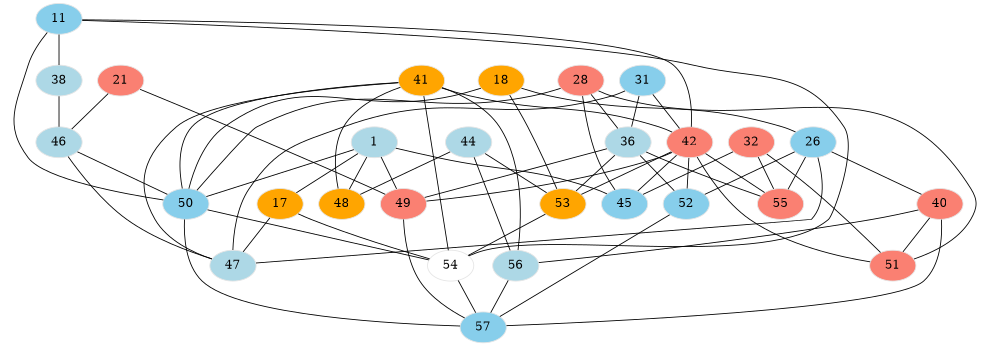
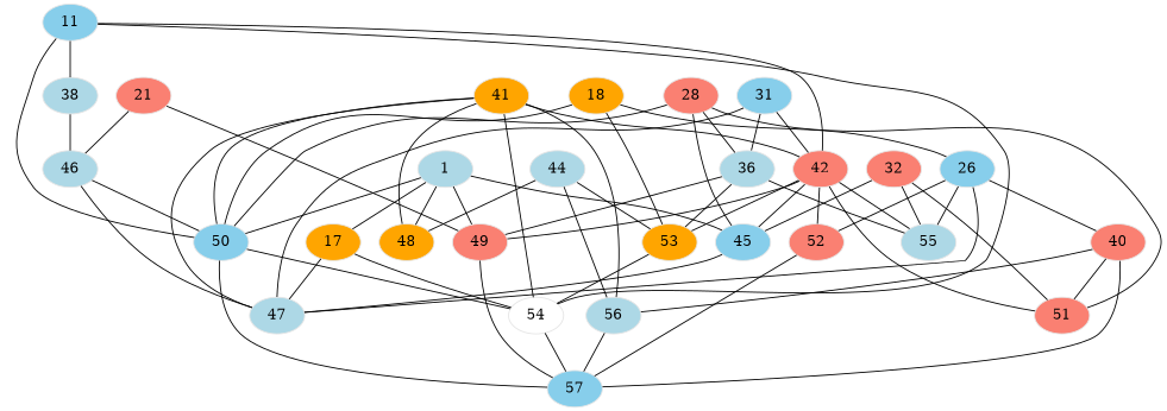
  graph {
    node [color=gray90 fillcolor=salmon style=filled]
    17 [fillcolor=orange]
    1 [fillcolor=lightblue]
    45 [fillcolor=skyblue]
    48 [fillcolor=orange super="+43"]
    49 [super="+2+9"]
    50 [fillcolor=skyblue super="+37+16"]
    54 [fillcolor=white super="+35"]
    47 [fillcolor=lightblue super="+19"]
    57 [fillcolor=skyblue super="+30"]
    11 [fillcolor=skyblue]
    38 [fillcolor=lightblue]
    42 [super="+7+5+22"]
    46 [fillcolor=lightblue]
    53 [fillcolor=orange super="+29"]
-   52 [fillcolor=skyblue]
-   55 [super="+12"]
+   52
+   55 [fillcolor=lightblue super="+12"]
    51 [super="+39"]
    26 [fillcolor=skyblue super="+8"]
    40
    18 [fillcolor=orange]
    21
    56 [fillcolor=lightblue super="+25"]
    36 [fillcolor=lightblue super="+33+24"]
    28
    31 [fillcolor=skyblue]
    32
    41 [fillcolor=orange super="+27+15+23"]
    44 [fillcolor=lightblue]
    17 -- 54 [weight=2]
    17 -- 47 [weight=2]
    1 -- 17
    1 -- 45
    1 -- 48
    1 -- 49
    1 -- 50
+   45 -- 47
    49 -- 57
    50 -- 54 [weight=2]
    50 -- 57
    54 -- 57
    11 -- 50 [weight=2]
    11 -- 54
    11 -- 38
    11 -- 42
    38 -- 46
    42 -- 45
    42 -- 49 [weight=2]
    42 -- 53
    42 -- 52
    42 -- 55
    42 -- 51
    46 -- 50
    46 -- 47
    53 -- 54
    52 -- 57
    26 -- 47 [weight=2]
    26 -- 52
    26 -- 55
    26 -- 40
    40 -- 57
    40 -- 51 [weight=2]
    40 -- 56
    18 -- 50 [weight=2]
    18 -- 53
    18 -- 26
    21 -- 49
    21 -- 46
    56 -- 57
    36 -- 49 [weight=3]
    36 -- 53
-   36 -- 52
    36 -- 55 [weight=2]
    28 -- 45
    28 -- 50
    28 -- 51
    28 -- 36
    31 -- 47
    31 -- 42
    31 -- 36
    32 -- 45
    32 -- 55
    32 -- 51
    41 -- 48
    41 -- 50
    41 -- 54 [weight=4]
    41 -- 47 [weight=4]
    41 -- 42 [weight=2]
    41 -- 56 [weight=2]
    44 -- 48 [weight=2]
    44 -- 53 [weight=2]
    44 -- 56
  }
